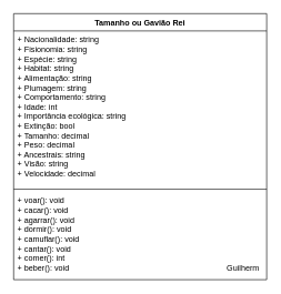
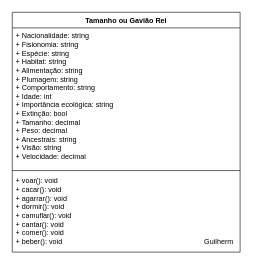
  <mxCell id="0" />
  <mxCell id="1" parent="0" />
  <mxCell id="2" value="Tamanho ou Gavião Rei" style="swimlane;fontStyle=1;align=center;verticalAlign=top;childLayout=stackLayout;horizontal=1;startSize=26;horizontalStack=0;resizeParent=1;resizeParentMax=0;resizeLast=0;collapsible=1;marginBottom=0;whiteSpace=wrap;html=1;" vertex="1" parent="1"><mxGeometry x="20" y="20" width="380" height="400" as="geometry" /></mxCell>
  <mxCell id="3" value="+ Nacionalidade: string&lt;br&gt;+ Fisionomia: string&lt;br&gt;+ Espécie: string&lt;br&gt;+ Habitat: string&lt;br&gt;+ Alimentação: string&lt;br&gt;+ Plumagem: string&lt;br&gt;+ Comportamento: string&lt;br&gt;+ Idade: int&lt;br&gt;+ Importância ecológica: string&lt;br&gt;+ Extinção: bool&lt;br&gt;+ Tamanho: decimal&lt;br&gt;+ Peso: decimal&lt;br&gt;+ Ancestrais: string&lt;br&gt;+ Visão: string&lt;br&gt;+ Velocidade: decimal" style="text;strokeColor=none;fillColor=none;align=left;verticalAlign=top;spacingLeft=4;spacingRight=4;overflow=hidden;rotatable=0;points=[[0,0.5],[1,0.5]];portConstraint=eastwest;whiteSpace=wrap;html=1;" vertex="1" parent="2"><mxGeometry y="26" width="380" height="234" as="geometry" /></mxCell>
  <mxCell id="4" value="" style="line;strokeWidth=1;fillColor=none;align=left;verticalAlign=middle;spacingTop=-1;spacingLeft=3;spacingRight=3;rotatable=0;labelPosition=right;points=[];portConstraint=eastwest;strokeColor=inherit;" vertex="1" parent="2"><mxGeometry y="260" width="380" height="8" as="geometry" /></mxCell>
- <mxCell id="5" value="+ voar(): void&lt;br&gt;+ cacar(): void&lt;br&gt;+ agarrar(): void&lt;br&gt;+ dormir(): void&lt;br&gt;+ camuflar(): void&lt;br&gt;+ cantar(): void&lt;br&gt;+ comer(): int&lt;br&gt;+ beber(): void&amp;nbsp; &amp;nbsp; &amp;nbsp; &amp;nbsp; &amp;nbsp; &amp;nbsp; &amp;nbsp; &amp;nbsp; &amp;nbsp; &amp;nbsp; &amp;nbsp; &amp;nbsp; &amp;nbsp; &amp;nbsp; &amp;nbsp; &amp;nbsp; &amp;nbsp; &amp;nbsp; &amp;nbsp; &amp;nbsp; &amp;nbsp; &amp;nbsp; &amp;nbsp; &amp;nbsp; &amp;nbsp; &amp;nbsp; &amp;nbsp; &amp;nbsp; &amp;nbsp; &amp;nbsp; &amp;nbsp; &amp;nbsp; &amp;nbsp; &amp;nbsp; &amp;nbsp; &amp;nbsp;Guilherm" style="text;strokeColor=none;fillColor=none;align=left;verticalAlign=top;spacingLeft=4;spacingRight=4;overflow=hidden;rotatable=0;points=[[0,0.5],[1,0.5]];portConstraint=eastwest;whiteSpace=wrap;html=1;" vertex="1" parent="2"><mxGeometry y="268" width="380" height="132" as="geometry" /></mxCell>
+ <mxCell id="5" value="+ voar(): void&lt;br&gt;+ cacar(): void&lt;br&gt;+ agarrar(): void&lt;br&gt;+ dormir(): void&lt;br&gt;+ camuflar(): void&lt;br&gt;+ cantar(): void&lt;br&gt;+ comer(): void&lt;br&gt;+ beber(): void&amp;nbsp; &amp;nbsp; &amp;nbsp; &amp;nbsp; &amp;nbsp; &amp;nbsp; &amp;nbsp; &amp;nbsp; &amp;nbsp; &amp;nbsp; &amp;nbsp; &amp;nbsp; &amp;nbsp; &amp;nbsp; &amp;nbsp; &amp;nbsp; &amp;nbsp; &amp;nbsp; &amp;nbsp; &amp;nbsp; &amp;nbsp; &amp;nbsp; &amp;nbsp; &amp;nbsp; &amp;nbsp; &amp;nbsp; &amp;nbsp; &amp;nbsp; &amp;nbsp; &amp;nbsp; &amp;nbsp; &amp;nbsp; &amp;nbsp; &amp;nbsp; &amp;nbsp; &amp;nbsp;Guilherm" style="text;strokeColor=none;fillColor=none;align=left;verticalAlign=top;spacingLeft=4;spacingRight=4;overflow=hidden;rotatable=0;points=[[0,0.5],[1,0.5]];portConstraint=eastwest;whiteSpace=wrap;html=1;" vertex="1" parent="2"><mxGeometry y="268" width="380" height="132" as="geometry" /></mxCell>
